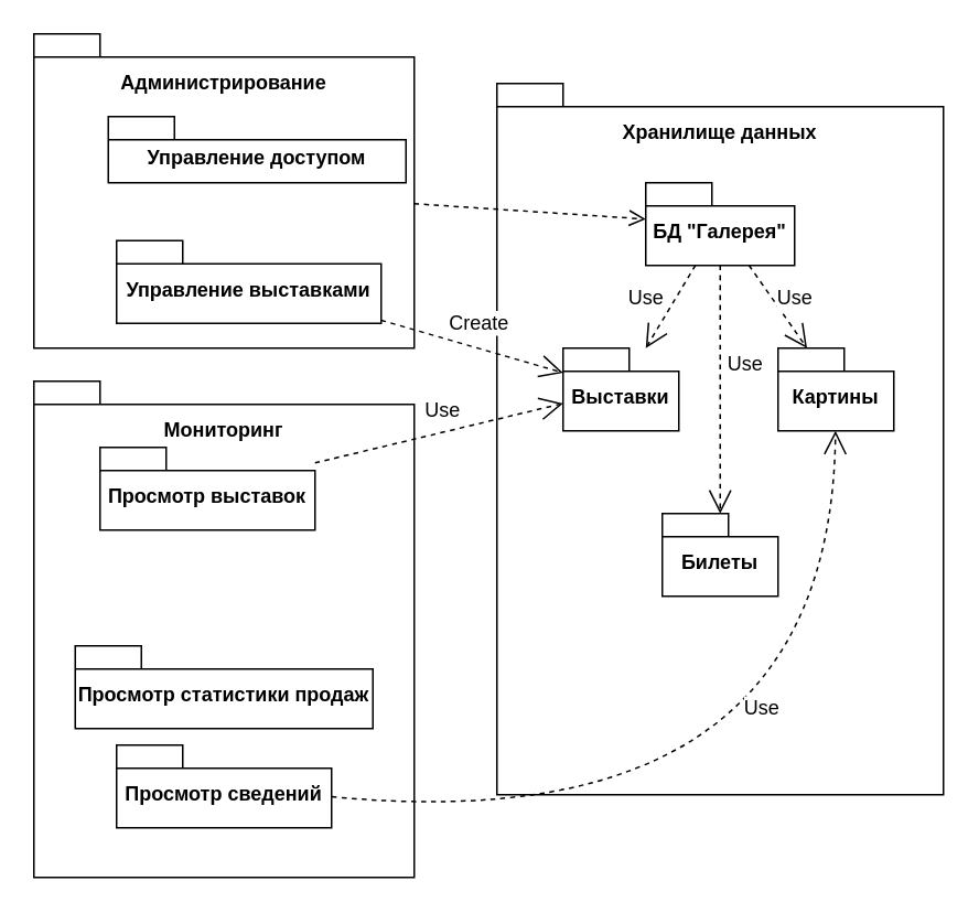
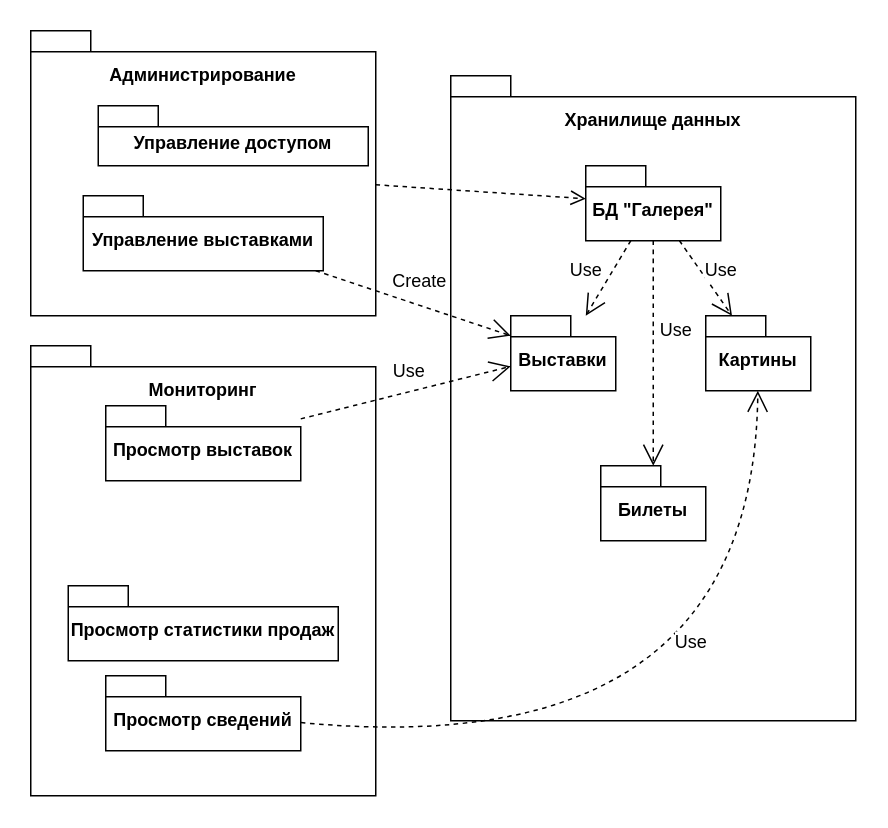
  <mxCell id="0" />
  <mxCell id="1" parent="0" />
  <mxCell id="2" value="Хранилище данных" style="shape=folder;fontStyle=1;spacingTop=10;tabWidth=40;tabHeight=14;tabPosition=left;html=1;whiteSpace=wrap;verticalAlign=top;spacing=8;" vertex="1" parent="1"><mxGeometry x="300" y="50" width="270" height="430" as="geometry" /></mxCell>
  <mxCell id="3" value="БД &quot;Галерея&quot;" style="shape=folder;fontStyle=1;spacingTop=10;tabWidth=40;tabHeight=14;tabPosition=left;html=1;whiteSpace=wrap;" vertex="1" parent="1"><mxGeometry x="390" y="110" width="90" height="50" as="geometry" /></mxCell>
  <mxCell id="4" value="&lt;div&gt;Администрирование&lt;/div&gt;" style="shape=folder;fontStyle=1;spacingTop=10;tabWidth=40;tabHeight=14;tabPosition=left;html=1;whiteSpace=wrap;align=center;verticalAlign=top;spacing=8;" vertex="1" parent="1"><mxGeometry x="20" y="20" width="230" height="190" as="geometry" /></mxCell>
  <mxCell id="5" value="Управление доступом" style="shape=folder;fontStyle=1;spacingTop=10;tabWidth=40;tabHeight=14;tabPosition=left;html=1;whiteSpace=wrap;" vertex="1" parent="1"><mxGeometry x="65" y="70" width="180" height="40" as="geometry" /></mxCell>
- <mxCell id="6" value="Управление выставками" style="shape=folder;fontStyle=1;spacingTop=10;tabWidth=40;tabHeight=14;tabPosition=left;html=1;whiteSpace=wrap;" vertex="1" parent="1"><mxGeometry x="70" y="145" width="160" height="50" as="geometry" /></mxCell>
+ <mxCell id="6" value="Управление выставками" style="shape=folder;fontStyle=1;spacingTop=10;tabWidth=40;tabHeight=14;tabPosition=left;html=1;whiteSpace=wrap;" vertex="1" parent="1"><mxGeometry x="55" y="130" width="160" height="50" as="geometry" /></mxCell>
  <mxCell id="7" value="Картины" style="shape=folder;fontStyle=1;spacingTop=10;tabWidth=40;tabHeight=14;tabPosition=left;html=1;whiteSpace=wrap;" vertex="1" parent="1"><mxGeometry x="470" y="210" width="70" height="50" as="geometry" /></mxCell>
  <mxCell id="8" value="Выставки" style="shape=folder;fontStyle=1;spacingTop=10;tabWidth=40;tabHeight=14;tabPosition=left;html=1;whiteSpace=wrap;" vertex="1" parent="1"><mxGeometry x="340" y="210" width="70" height="50" as="geometry" /></mxCell>
  <mxCell id="9" value="Use" style="endArrow=open;endSize=12;dashed=1;html=1;rounded=0;fontSize=12;curved=1;" edge="1" parent="1" source="3" target="7"><mxGeometry x="0.054" y="11" width="160" relative="1" as="geometry"><mxPoint x="440" y="140" as="sourcePoint" /><mxPoint x="600" y="140" as="targetPoint" /><mxPoint as="offset" /></mxGeometry></mxCell>
  <mxCell id="10" value="Use" style="endArrow=open;endSize=12;dashed=1;html=1;rounded=0;fontSize=12;curved=1;" edge="1" parent="1" source="3" target="8"><mxGeometry x="0.118" y="-15" width="160" relative="1" as="geometry"><mxPoint x="440" y="320" as="sourcePoint" /><mxPoint x="600" y="320" as="targetPoint" /><mxPoint y="-1" as="offset" /></mxGeometry></mxCell>
  <mxCell id="11" value="" style="html=1;verticalAlign=bottom;labelBackgroundColor=none;endArrow=open;endFill=0;dashed=1;rounded=0;fontSize=12;startSize=8;endSize=8;curved=1;" edge="1" parent="1" source="4" target="3"><mxGeometry width="160" relative="1" as="geometry"><mxPoint x="215" y="140" as="sourcePoint" /><mxPoint x="375" y="140" as="targetPoint" /></mxGeometry></mxCell>
  <mxCell id="12" value="Create" style="endArrow=open;endSize=12;dashed=1;html=1;rounded=0;fontSize=12;curved=1;" edge="1" parent="1" source="6" target="8"><mxGeometry x="-0.009" y="15" width="160" relative="1" as="geometry"><mxPoint x="200" y="210" as="sourcePoint" /><mxPoint x="360" y="210" as="targetPoint" /><mxPoint as="offset" /></mxGeometry></mxCell>
  <mxCell id="13" value="Билеты" style="shape=folder;fontStyle=1;spacingTop=10;tabWidth=40;tabHeight=14;tabPosition=left;html=1;whiteSpace=wrap;" vertex="1" parent="1"><mxGeometry x="400" y="310" width="70" height="50" as="geometry" /></mxCell>
  <mxCell id="14" value="Use" style="endArrow=open;endSize=12;dashed=1;html=1;rounded=0;fontSize=12;curved=1;" edge="1" parent="1" source="3" target="13"><mxGeometry x="-0.2" y="15" width="160" relative="1" as="geometry"><mxPoint x="260" y="260" as="sourcePoint" /><mxPoint x="420" y="260" as="targetPoint" /><mxPoint as="offset" /></mxGeometry></mxCell>
  <mxCell id="15" value="Мониторинг" style="shape=folder;fontStyle=1;spacingTop=10;tabWidth=40;tabHeight=14;tabPosition=left;html=1;whiteSpace=wrap;verticalAlign=top;spacing=8;" vertex="1" parent="1"><mxGeometry x="20" y="230" width="230" height="300" as="geometry" /></mxCell>
- <mxCell id="16" value="Просмотр выставок" style="shape=folder;fontStyle=1;spacingTop=10;tabWidth=40;tabHeight=14;tabPosition=left;html=1;whiteSpace=wrap;" vertex="1" parent="1"><mxGeometry x="60" y="270" width="130" height="50" as="geometry" /></mxCell>
+ <mxCell id="16" value="Просмотр выставок" style="shape=folder;fontStyle=1;spacingTop=10;tabWidth=40;tabHeight=14;tabPosition=left;html=1;whiteSpace=wrap;" vertex="1" parent="1"><mxGeometry x="70" y="270" width="130" height="50" as="geometry" /></mxCell>
  <mxCell id="17" value="Use" style="endArrow=open;endSize=12;dashed=1;html=1;rounded=0;fontSize=12;curved=1;" edge="1" parent="1" source="16" target="8"><mxGeometry x="0.068" y="13" width="160" relative="1" as="geometry"><mxPoint x="210" y="304.5" as="sourcePoint" /><mxPoint x="370" y="304.5" as="targetPoint" /><mxPoint as="offset" /></mxGeometry></mxCell>
  <mxCell id="18" value="Просмотр сведений" style="shape=folder;fontStyle=1;spacingTop=10;tabWidth=40;tabHeight=14;tabPosition=left;html=1;whiteSpace=wrap;" vertex="1" parent="1"><mxGeometry x="70" y="450" width="130" height="50" as="geometry" /></mxCell>
  <mxCell id="19" value="Use" style="endArrow=open;endSize=12;dashed=1;html=1;rounded=0;fontSize=12;curved=1;" edge="1" parent="1" source="18" target="7"><mxGeometry x="0.39" y="43" width="160" relative="1" as="geometry"><mxPoint x="259.998" y="495.14" as="sourcePoint" /><mxPoint x="517" y="260" as="targetPoint" /><Array as="points"><mxPoint x="502" y="510" /></Array><mxPoint as="offset" /></mxGeometry></mxCell>
  <mxCell id="20" value="Просмотр статистики продаж" style="shape=folder;fontStyle=1;spacingTop=10;tabWidth=40;tabHeight=14;tabPosition=left;html=1;whiteSpace=wrap;" vertex="1" parent="1"><mxGeometry x="45" y="390" width="180" height="50" as="geometry" /></mxCell>
